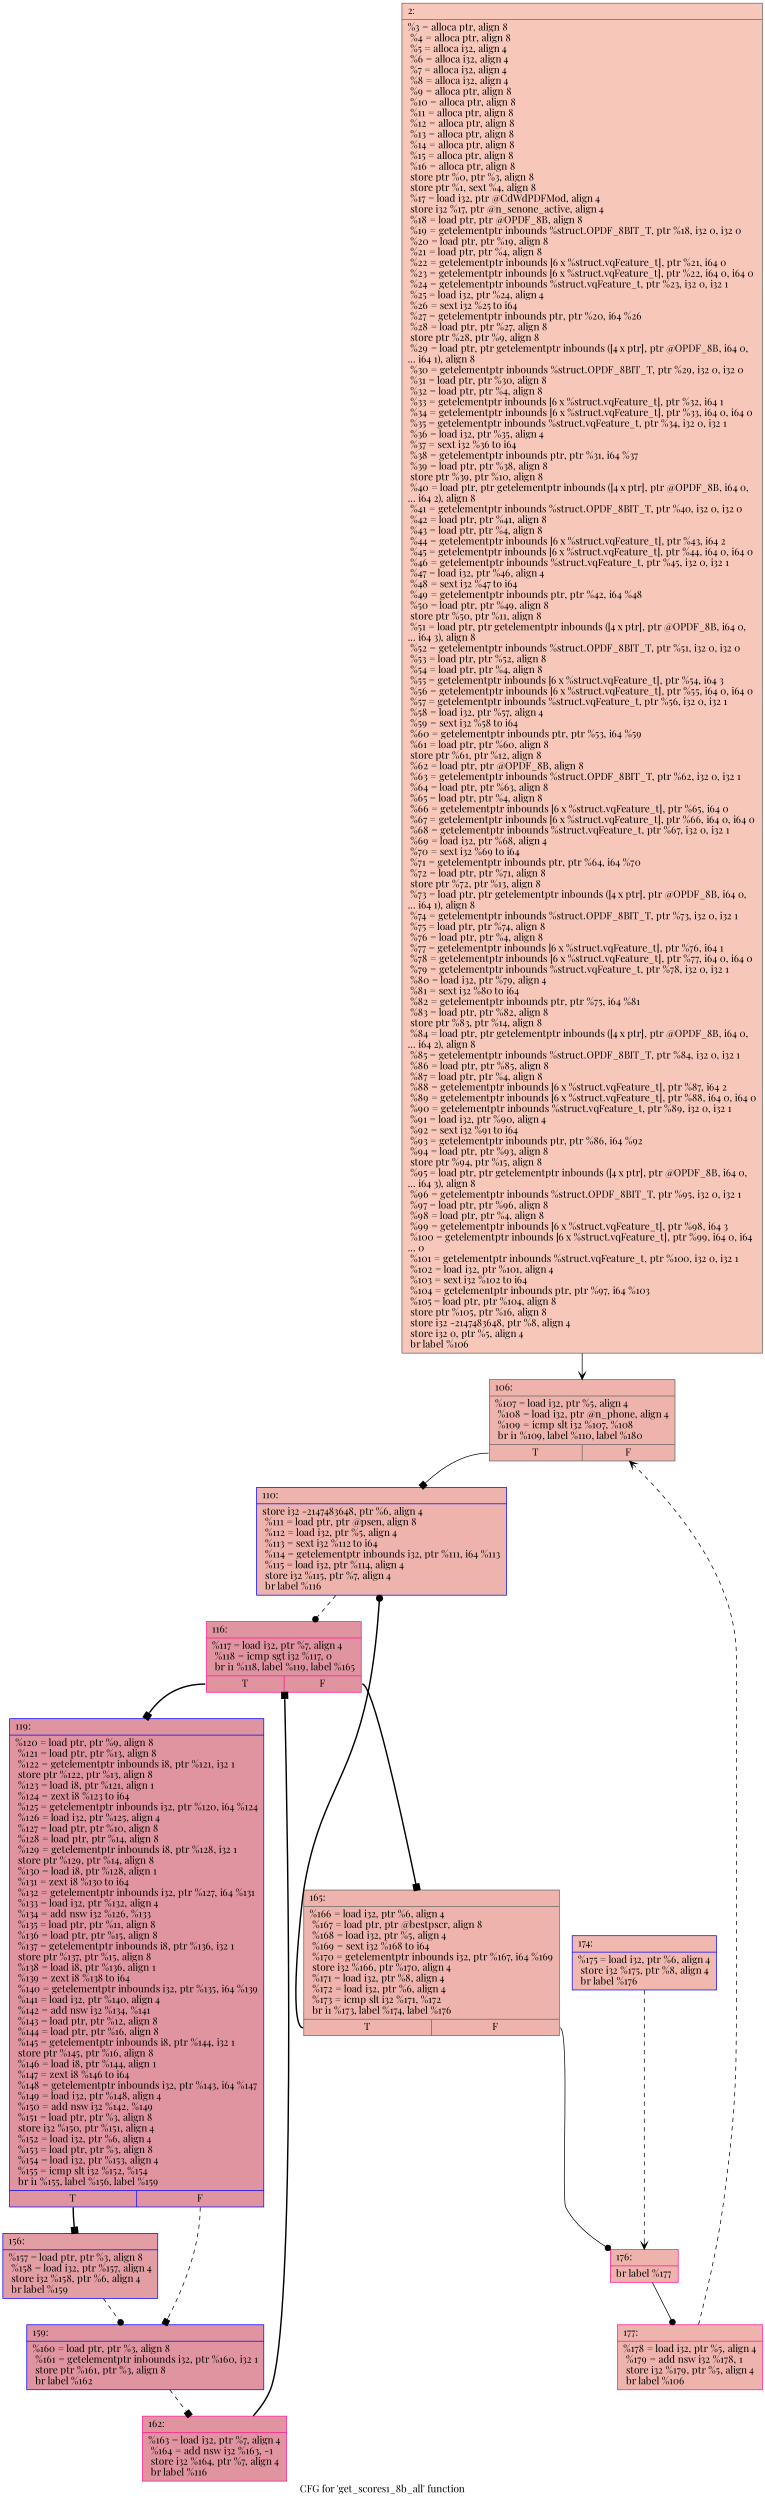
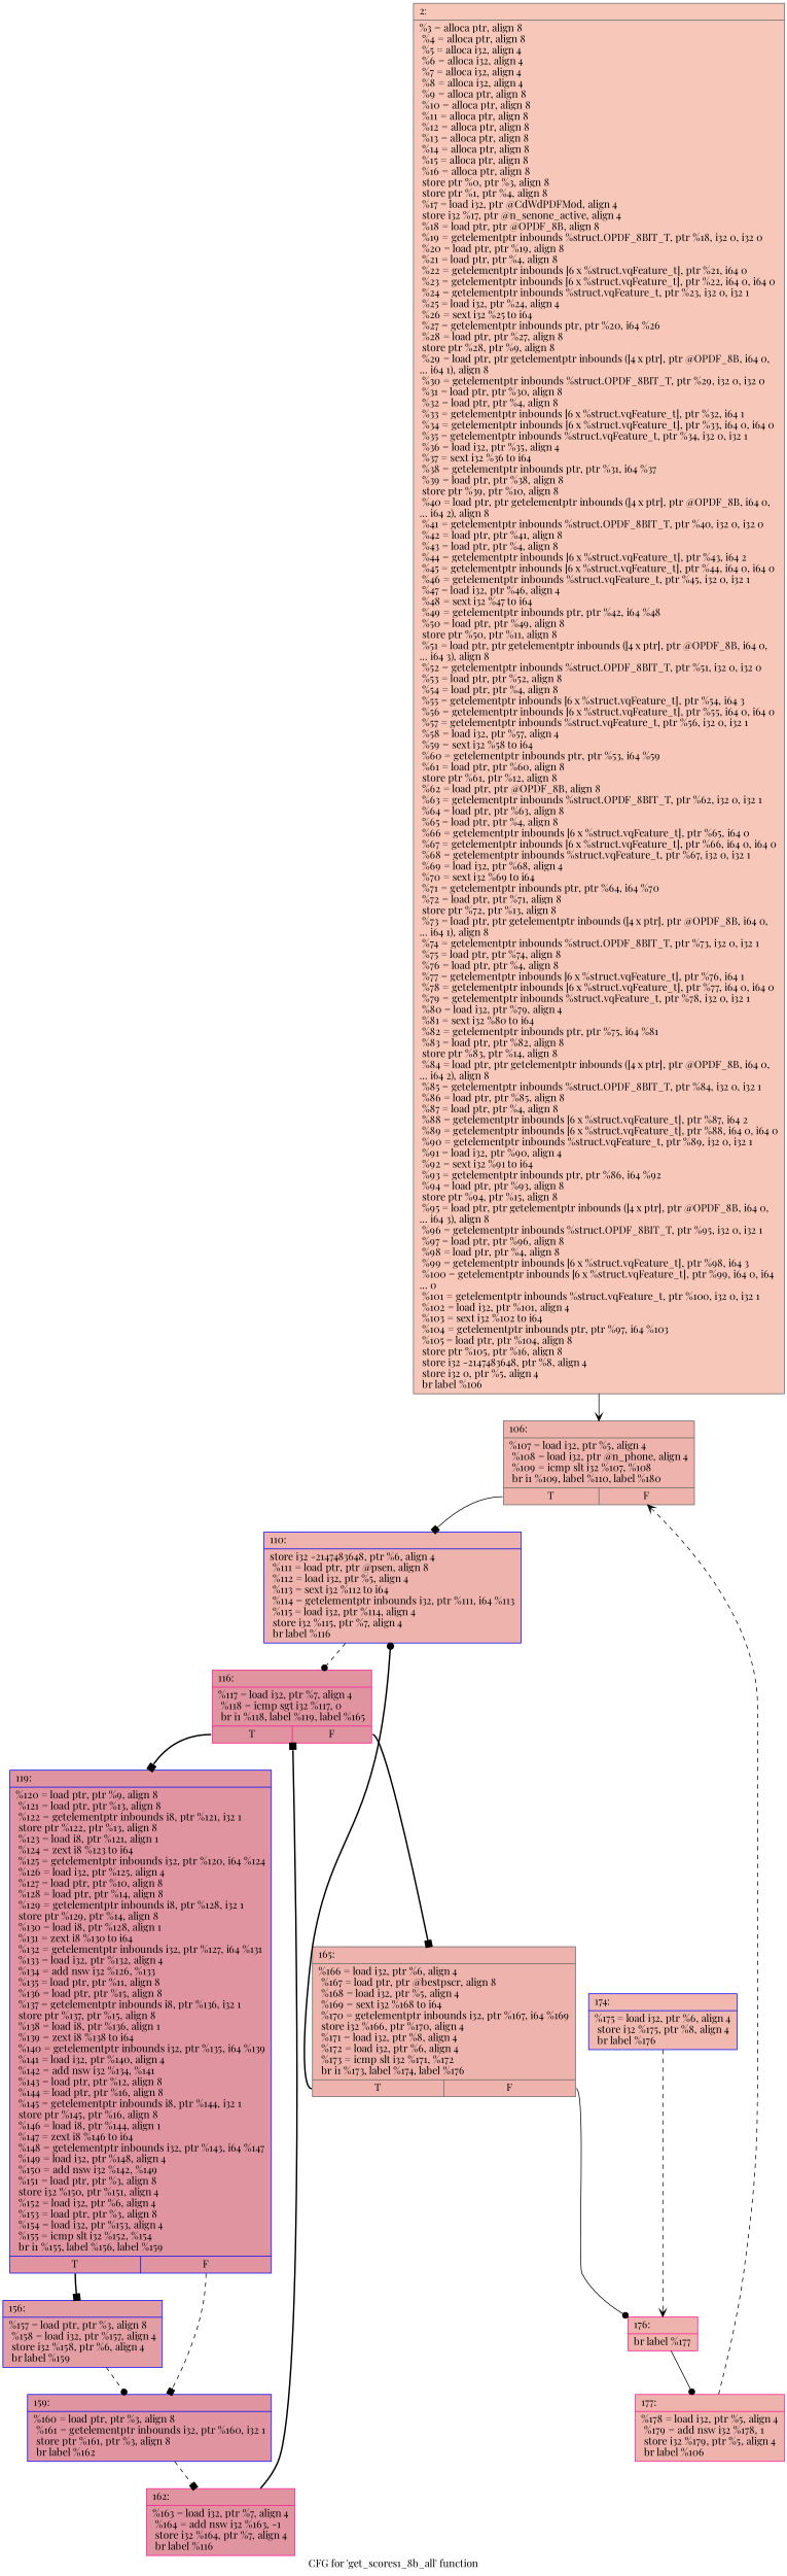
  digraph {
    fontname="Playfair Display"
    label="CFG for 'get_scores1_8b_all' function"
    node [color=blue fillcolor="#d6524470" fontname="Playfair Display" shape=record style=filled]
    edge [arrowhead=box fontname="Playfair Display" style=dashed]
-   n1 [color=gray40 fillcolor="#ec7f6370" label="{2:\l|  %3 = alloca ptr, align 8\l  %4 = alloca ptr, align 8\l  %5 = alloca i32, align 4\l  %6 = alloca i32, align 4\l  %7 = alloca i32, align 4\l  %8 = alloca i32, align 4\l  %9 = alloca ptr, align 8\l  %10 = alloca ptr, align 8\l  %11 = alloca ptr, align 8\l  %12 = alloca ptr, align 8\l  %13 = alloca ptr, align 8\l  %14 = alloca ptr, align 8\l  %15 = alloca ptr, align 8\l  %16 = alloca ptr, align 8\l  store ptr %0, ptr %3, align 8\l  store ptr %1, sext %4, align 8\l  %17 = load i32, ptr @CdWdPDFMod, align 4\l  store i32 %17, ptr @n_senone_active, align 4\l  %18 = load ptr, ptr @OPDF_8B, align 8\l  %19 = getelementptr inbounds %struct.OPDF_8BIT_T, ptr %18, i32 0, i32 0\l  %20 = load ptr, ptr %19, align 8\l  %21 = load ptr, ptr %4, align 8\l  %22 = getelementptr inbounds [6 x %struct.vqFeature_t], ptr %21, i64 0\l  %23 = getelementptr inbounds [6 x %struct.vqFeature_t], ptr %22, i64 0, i64 0\l  %24 = getelementptr inbounds %struct.vqFeature_t, ptr %23, i32 0, i32 1\l  %25 = load i32, ptr %24, align 4\l  %26 = sext i32 %25 to i64\l  %27 = getelementptr inbounds ptr, ptr %20, i64 %26\l  %28 = load ptr, ptr %27, align 8\l  store ptr %28, ptr %9, align 8\l  %29 = load ptr, ptr getelementptr inbounds ([4 x ptr], ptr @OPDF_8B, i64 0,\l... i64 1), align 8\l  %30 = getelementptr inbounds %struct.OPDF_8BIT_T, ptr %29, i32 0, i32 0\l  %31 = load ptr, ptr %30, align 8\l  %32 = load ptr, ptr %4, align 8\l  %33 = getelementptr inbounds [6 x %struct.vqFeature_t], ptr %32, i64 1\l  %34 = getelementptr inbounds [6 x %struct.vqFeature_t], ptr %33, i64 0, i64 0\l  %35 = getelementptr inbounds %struct.vqFeature_t, ptr %34, i32 0, i32 1\l  %36 = load i32, ptr %35, align 4\l  %37 = sext i32 %36 to i64\l  %38 = getelementptr inbounds ptr, ptr %31, i64 %37\l  %39 = load ptr, ptr %38, align 8\l  store ptr %39, ptr %10, align 8\l  %40 = load ptr, ptr getelementptr inbounds ([4 x ptr], ptr @OPDF_8B, i64 0,\l... i64 2), align 8\l  %41 = getelementptr inbounds %struct.OPDF_8BIT_T, ptr %40, i32 0, i32 0\l  %42 = load ptr, ptr %41, align 8\l  %43 = load ptr, ptr %4, align 8\l  %44 = getelementptr inbounds [6 x %struct.vqFeature_t], ptr %43, i64 2\l  %45 = getelementptr inbounds [6 x %struct.vqFeature_t], ptr %44, i64 0, i64 0\l  %46 = getelementptr inbounds %struct.vqFeature_t, ptr %45, i32 0, i32 1\l  %47 = load i32, ptr %46, align 4\l  %48 = sext i32 %47 to i64\l  %49 = getelementptr inbounds ptr, ptr %42, i64 %48\l  %50 = load ptr, ptr %49, align 8\l  store ptr %50, ptr %11, align 8\l  %51 = load ptr, ptr getelementptr inbounds ([4 x ptr], ptr @OPDF_8B, i64 0,\l... i64 3), align 8\l  %52 = getelementptr inbounds %struct.OPDF_8BIT_T, ptr %51, i32 0, i32 0\l  %53 = load ptr, ptr %52, align 8\l  %54 = load ptr, ptr %4, align 8\l  %55 = getelementptr inbounds [6 x %struct.vqFeature_t], ptr %54, i64 3\l  %56 = getelementptr inbounds [6 x %struct.vqFeature_t], ptr %55, i64 0, i64 0\l  %57 = getelementptr inbounds %struct.vqFeature_t, ptr %56, i32 0, i32 1\l  %58 = load i32, ptr %57, align 4\l  %59 = sext i32 %58 to i64\l  %60 = getelementptr inbounds ptr, ptr %53, i64 %59\l  %61 = load ptr, ptr %60, align 8\l  store ptr %61, ptr %12, align 8\l  %62 = load ptr, ptr @OPDF_8B, align 8\l  %63 = getelementptr inbounds %struct.OPDF_8BIT_T, ptr %62, i32 0, i32 1\l  %64 = load ptr, ptr %63, align 8\l  %65 = load ptr, ptr %4, align 8\l  %66 = getelementptr inbounds [6 x %struct.vqFeature_t], ptr %65, i64 0\l  %67 = getelementptr inbounds [6 x %struct.vqFeature_t], ptr %66, i64 0, i64 0\l  %68 = getelementptr inbounds %struct.vqFeature_t, ptr %67, i32 0, i32 1\l  %69 = load i32, ptr %68, align 4\l  %70 = sext i32 %69 to i64\l  %71 = getelementptr inbounds ptr, ptr %64, i64 %70\l  %72 = load ptr, ptr %71, align 8\l  store ptr %72, ptr %13, align 8\l  %73 = load ptr, ptr getelementptr inbounds ([4 x ptr], ptr @OPDF_8B, i64 0,\l... i64 1), align 8\l  %74 = getelementptr inbounds %struct.OPDF_8BIT_T, ptr %73, i32 0, i32 1\l  %75 = load ptr, ptr %74, align 8\l  %76 = load ptr, ptr %4, align 8\l  %77 = getelementptr inbounds [6 x %struct.vqFeature_t], ptr %76, i64 1\l  %78 = getelementptr inbounds [6 x %struct.vqFeature_t], ptr %77, i64 0, i64 0\l  %79 = getelementptr inbounds %struct.vqFeature_t, ptr %78, i32 0, i32 1\l  %80 = load i32, ptr %79, align 4\l  %81 = sext i32 %80 to i64\l  %82 = getelementptr inbounds ptr, ptr %75, i64 %81\l  %83 = load ptr, ptr %82, align 8\l  store ptr %83, ptr %14, align 8\l  %84 = load ptr, ptr getelementptr inbounds ([4 x ptr], ptr @OPDF_8B, i64 0,\l... i64 2), align 8\l  %85 = getelementptr inbounds %struct.OPDF_8BIT_T, ptr %84, i32 0, i32 1\l  %86 = load ptr, ptr %85, align 8\l  %87 = load ptr, ptr %4, align 8\l  %88 = getelementptr inbounds [6 x %struct.vqFeature_t], ptr %87, i64 2\l  %89 = getelementptr inbounds [6 x %struct.vqFeature_t], ptr %88, i64 0, i64 0\l  %90 = getelementptr inbounds %struct.vqFeature_t, ptr %89, i32 0, i32 1\l  %91 = load i32, ptr %90, align 4\l  %92 = sext i32 %91 to i64\l  %93 = getelementptr inbounds ptr, ptr %86, i64 %92\l  %94 = load ptr, ptr %93, align 8\l  store ptr %94, ptr %15, align 8\l  %95 = load ptr, ptr getelementptr inbounds ([4 x ptr], ptr @OPDF_8B, i64 0,\l... i64 3), align 8\l  %96 = getelementptr inbounds %struct.OPDF_8BIT_T, ptr %95, i32 0, i32 1\l  %97 = load ptr, ptr %96, align 8\l  %98 = load ptr, ptr %4, align 8\l  %99 = getelementptr inbounds [6 x %struct.vqFeature_t], ptr %98, i64 3\l  %100 = getelementptr inbounds [6 x %struct.vqFeature_t], ptr %99, i64 0, i64\l... 0\l  %101 = getelementptr inbounds %struct.vqFeature_t, ptr %100, i32 0, i32 1\l  %102 = load i32, ptr %101, align 4\l  %103 = sext i32 %102 to i64\l  %104 = getelementptr inbounds ptr, ptr %97, i64 %103\l  %105 = load ptr, ptr %104, align 8\l  store ptr %105, ptr %16, align 8\l  store i32 -2147483648, ptr %8, align 4\l  store i32 0, ptr %5, align 4\l  br label %106\l}"]
+   n1 [color=gray40 fillcolor="#ec7f6370" label="{2:\l|  %3 = alloca ptr, align 8\l  %4 = alloca ptr, align 8\l  %5 = alloca i32, align 4\l  %6 = alloca i32, align 4\l  %7 = alloca i32, align 4\l  %8 = alloca i32, align 4\l  %9 = alloca ptr, align 8\l  %10 = alloca ptr, align 8\l  %11 = alloca ptr, align 8\l  %12 = alloca ptr, align 8\l  %13 = alloca ptr, align 8\l  %14 = alloca ptr, align 8\l  %15 = alloca ptr, align 8\l  %16 = alloca ptr, align 8\l  store ptr %0, ptr %3, align 8\l  store ptr %1, ptr %4, align 8\l  %17 = load i32, ptr @CdWdPDFMod, align 4\l  store i32 %17, ptr @n_senone_active, align 4\l  %18 = load ptr, ptr @OPDF_8B, align 8\l  %19 = getelementptr inbounds %struct.OPDF_8BIT_T, ptr %18, i32 0, i32 0\l  %20 = load ptr, ptr %19, align 8\l  %21 = load ptr, ptr %4, align 8\l  %22 = getelementptr inbounds [6 x %struct.vqFeature_t], ptr %21, i64 0\l  %23 = getelementptr inbounds [6 x %struct.vqFeature_t], ptr %22, i64 0, i64 0\l  %24 = getelementptr inbounds %struct.vqFeature_t, ptr %23, i32 0, i32 1\l  %25 = load i32, ptr %24, align 4\l  %26 = sext i32 %25 to i64\l  %27 = getelementptr inbounds ptr, ptr %20, i64 %26\l  %28 = load ptr, ptr %27, align 8\l  store ptr %28, ptr %9, align 8\l  %29 = load ptr, ptr getelementptr inbounds ([4 x ptr], ptr @OPDF_8B, i64 0,\l... i64 1), align 8\l  %30 = getelementptr inbounds %struct.OPDF_8BIT_T, ptr %29, i32 0, i32 0\l  %31 = load ptr, ptr %30, align 8\l  %32 = load ptr, ptr %4, align 8\l  %33 = getelementptr inbounds [6 x %struct.vqFeature_t], ptr %32, i64 1\l  %34 = getelementptr inbounds [6 x %struct.vqFeature_t], ptr %33, i64 0, i64 0\l  %35 = getelementptr inbounds %struct.vqFeature_t, ptr %34, i32 0, i32 1\l  %36 = load i32, ptr %35, align 4\l  %37 = sext i32 %36 to i64\l  %38 = getelementptr inbounds ptr, ptr %31, i64 %37\l  %39 = load ptr, ptr %38, align 8\l  store ptr %39, ptr %10, align 8\l  %40 = load ptr, ptr getelementptr inbounds ([4 x ptr], ptr @OPDF_8B, i64 0,\l... i64 2), align 8\l  %41 = getelementptr inbounds %struct.OPDF_8BIT_T, ptr %40, i32 0, i32 0\l  %42 = load ptr, ptr %41, align 8\l  %43 = load ptr, ptr %4, align 8\l  %44 = getelementptr inbounds [6 x %struct.vqFeature_t], ptr %43, i64 2\l  %45 = getelementptr inbounds [6 x %struct.vqFeature_t], ptr %44, i64 0, i64 0\l  %46 = getelementptr inbounds %struct.vqFeature_t, ptr %45, i32 0, i32 1\l  %47 = load i32, ptr %46, align 4\l  %48 = sext i32 %47 to i64\l  %49 = getelementptr inbounds ptr, ptr %42, i64 %48\l  %50 = load ptr, ptr %49, align 8\l  store ptr %50, ptr %11, align 8\l  %51 = load ptr, ptr getelementptr inbounds ([4 x ptr], ptr @OPDF_8B, i64 0,\l... i64 3), align 8\l  %52 = getelementptr inbounds %struct.OPDF_8BIT_T, ptr %51, i32 0, i32 0\l  %53 = load ptr, ptr %52, align 8\l  %54 = load ptr, ptr %4, align 8\l  %55 = getelementptr inbounds [6 x %struct.vqFeature_t], ptr %54, i64 3\l  %56 = getelementptr inbounds [6 x %struct.vqFeature_t], ptr %55, i64 0, i64 0\l  %57 = getelementptr inbounds %struct.vqFeature_t, ptr %56, i32 0, i32 1\l  %58 = load i32, ptr %57, align 4\l  %59 = sext i32 %58 to i64\l  %60 = getelementptr inbounds ptr, ptr %53, i64 %59\l  %61 = load ptr, ptr %60, align 8\l  store ptr %61, ptr %12, align 8\l  %62 = load ptr, ptr @OPDF_8B, align 8\l  %63 = getelementptr inbounds %struct.OPDF_8BIT_T, ptr %62, i32 0, i32 1\l  %64 = load ptr, ptr %63, align 8\l  %65 = load ptr, ptr %4, align 8\l  %66 = getelementptr inbounds [6 x %struct.vqFeature_t], ptr %65, i64 0\l  %67 = getelementptr inbounds [6 x %struct.vqFeature_t], ptr %66, i64 0, i64 0\l  %68 = getelementptr inbounds %struct.vqFeature_t, ptr %67, i32 0, i32 1\l  %69 = load i32, ptr %68, align 4\l  %70 = sext i32 %69 to i64\l  %71 = getelementptr inbounds ptr, ptr %64, i64 %70\l  %72 = load ptr, ptr %71, align 8\l  store ptr %72, ptr %13, align 8\l  %73 = load ptr, ptr getelementptr inbounds ([4 x ptr], ptr @OPDF_8B, i64 0,\l... i64 1), align 8\l  %74 = getelementptr inbounds %struct.OPDF_8BIT_T, ptr %73, i32 0, i32 1\l  %75 = load ptr, ptr %74, align 8\l  %76 = load ptr, ptr %4, align 8\l  %77 = getelementptr inbounds [6 x %struct.vqFeature_t], ptr %76, i64 1\l  %78 = getelementptr inbounds [6 x %struct.vqFeature_t], ptr %77, i64 0, i64 0\l  %79 = getelementptr inbounds %struct.vqFeature_t, ptr %78, i32 0, i32 1\l  %80 = load i32, ptr %79, align 4\l  %81 = sext i32 %80 to i64\l  %82 = getelementptr inbounds ptr, ptr %75, i64 %81\l  %83 = load ptr, ptr %82, align 8\l  store ptr %83, ptr %14, align 8\l  %84 = load ptr, ptr getelementptr inbounds ([4 x ptr], ptr @OPDF_8B, i64 0,\l... i64 2), align 8\l  %85 = getelementptr inbounds %struct.OPDF_8BIT_T, ptr %84, i32 0, i32 1\l  %86 = load ptr, ptr %85, align 8\l  %87 = load ptr, ptr %4, align 8\l  %88 = getelementptr inbounds [6 x %struct.vqFeature_t], ptr %87, i64 2\l  %89 = getelementptr inbounds [6 x %struct.vqFeature_t], ptr %88, i64 0, i64 0\l  %90 = getelementptr inbounds %struct.vqFeature_t, ptr %89, i32 0, i32 1\l  %91 = load i32, ptr %90, align 4\l  %92 = sext i32 %91 to i64\l  %93 = getelementptr inbounds ptr, ptr %86, i64 %92\l  %94 = load ptr, ptr %93, align 8\l  store ptr %94, ptr %15, align 8\l  %95 = load ptr, ptr getelementptr inbounds ([4 x ptr], ptr @OPDF_8B, i64 0,\l... i64 3), align 8\l  %96 = getelementptr inbounds %struct.OPDF_8BIT_T, ptr %95, i32 0, i32 1\l  %97 = load ptr, ptr %96, align 8\l  %98 = load ptr, ptr %4, align 8\l  %99 = getelementptr inbounds [6 x %struct.vqFeature_t], ptr %98, i64 3\l  %100 = getelementptr inbounds [6 x %struct.vqFeature_t], ptr %99, i64 0, i64\l... 0\l  %101 = getelementptr inbounds %struct.vqFeature_t, ptr %100, i32 0, i32 1\l  %102 = load i32, ptr %101, align 4\l  %103 = sext i32 %102 to i64\l  %104 = getelementptr inbounds ptr, ptr %97, i64 %103\l  %105 = load ptr, ptr %104, align 8\l  store ptr %105, ptr %16, align 8\l  store i32 -2147483648, ptr %8, align 4\l  store i32 0, ptr %5, align 4\l  br label %106\l}"]
    n2 [color=gray40 label="{106:\l|  %107 = load i32, ptr %5, align 4\l  %108 = load i32, ptr @n_phone, align 4\l  %109 = icmp slt i32 %107, %108\l  br i1 %109, label %110, label %180\l|{<s0>T|<s1>F}}"]
    n3 [label="{110:\l|  store i32 -2147483648, ptr %6, align 4\l  %111 = load ptr, ptr @psen, align 8\l  %112 = load i32, ptr %5, align 4\l  %113 = sext i32 %112 to i64\l  %114 = getelementptr inbounds i32, ptr %111, i64 %113\l  %115 = load i32, ptr %114, align 4\l  store i32 %115, ptr %7, align 4\l  br label %116\l}"]
    n4 [color=deeppink fillcolor="#b70d2870" label="{116:\l|  %117 = load i32, ptr %7, align 4\l  %118 = icmp sgt i32 %117, 0\l  br i1 %118, label %119, label %165\l|{<s0>T|<s1>F}}"]
    n5 [fillcolor="#b70d2870" label="{119:\l|  %120 = load ptr, ptr %9, align 8\l  %121 = load ptr, ptr %13, align 8\l  %122 = getelementptr inbounds i8, ptr %121, i32 1\l  store ptr %122, ptr %13, align 8\l  %123 = load i8, ptr %121, align 1\l  %124 = zext i8 %123 to i64\l  %125 = getelementptr inbounds i32, ptr %120, i64 %124\l  %126 = load i32, ptr %125, align 4\l  %127 = load ptr, ptr %10, align 8\l  %128 = load ptr, ptr %14, align 8\l  %129 = getelementptr inbounds i8, ptr %128, i32 1\l  store ptr %129, ptr %14, align 8\l  %130 = load i8, ptr %128, align 1\l  %131 = zext i8 %130 to i64\l  %132 = getelementptr inbounds i32, ptr %127, i64 %131\l  %133 = load i32, ptr %132, align 4\l  %134 = add nsw i32 %126, %133\l  %135 = load ptr, ptr %11, align 8\l  %136 = load ptr, ptr %15, align 8\l  %137 = getelementptr inbounds i8, ptr %136, i32 1\l  store ptr %137, ptr %15, align 8\l  %138 = load i8, ptr %136, align 1\l  %139 = zext i8 %138 to i64\l  %140 = getelementptr inbounds i32, ptr %135, i64 %139\l  %141 = load i32, ptr %140, align 4\l  %142 = add nsw i32 %134, %141\l  %143 = load ptr, ptr %12, align 8\l  %144 = load ptr, ptr %16, align 8\l  %145 = getelementptr inbounds i8, ptr %144, i32 1\l  store ptr %145, ptr %16, align 8\l  %146 = load i8, ptr %144, align 1\l  %147 = zext i8 %146 to i64\l  %148 = getelementptr inbounds i32, ptr %143, i64 %147\l  %149 = load i32, ptr %148, align 4\l  %150 = add nsw i32 %142, %149\l  %151 = load ptr, ptr %3, align 8\l  store i32 %150, ptr %151, align 4\l  %152 = load i32, ptr %6, align 4\l  %153 = load ptr, ptr %3, align 8\l  %154 = load i32, ptr %153, align 4\l  %155 = icmp slt i32 %152, %154\l  br i1 %155, label %156, label %159\l|{<s0>T|<s1>F}}"]
    n6 [color=gray40 label="{165:\l|  %166 = load i32, ptr %6, align 4\l  %167 = load ptr, ptr @bestpscr, align 8\l  %168 = load i32, ptr %5, align 4\l  %169 = sext i32 %168 to i64\l  %170 = getelementptr inbounds i32, ptr %167, i64 %169\l  store i32 %166, ptr %170, align 4\l  %171 = load i32, ptr %8, align 4\l  %172 = load i32, ptr %6, align 4\l  %173 = icmp slt i32 %171, %172\l  br i1 %173, label %174, label %176\l|{<s0>T|<s1>F}}"]
    n7 [fillcolor="#be242e70" label="{156:\l|  %157 = load ptr, ptr %3, align 8\l  %158 = load i32, ptr %157, align 4\l  store i32 %158, ptr %6, align 4\l  br label %159\l}"]
    n8 [fillcolor="#b70d2870" label="{159:\l|  %160 = load ptr, ptr %3, align 8\l  %161 = getelementptr inbounds i32, ptr %160, i32 1\l  store ptr %161, ptr %3, align 8\l  br label %162\l}"]
    n9 [color=deeppink label="{176:\l|  br label %177\l}"]
    n10 [color=deeppink fillcolor="#b70d2870" label="{162:\l|  %163 = load i32, ptr %7, align 4\l  %164 = add nsw i32 %163, -1\l  store i32 %164, ptr %7, align 4\l  br label %116\l}"]
    n11 [fillcolor="#dc5d4a70" label="{174:\l|  %175 = load i32, ptr %6, align 4\l  store i32 %175, ptr %8, align 4\l  br label %176\l}"]
    n12 [color=deeppink label="{177:\l|  %178 = load i32, ptr %5, align 4\l  %179 = add nsw i32 %178, 1\l  store i32 %179, ptr %5, align 4\l  br label %106\l}"]
    n1 -> n2 [arrowhead=vee style=solid]
    n2 -> n3 [style=solid tailport=s0]
    n3 -> n4 [arrowhead=dot]
    n4 -> n5 [style=bold tailport=s0]
    n4 -> n6 [style=bold tailport=s1]
    n5 -> n7 [style=bold tailport=s0]
    n5 -> n8 [tailport=s1]
    n6 -> n3 [arrowhead=dot style=bold tailport=s0]
    n6 -> n9 [arrowhead=dot style=solid tailport=s1]
    n7 -> n8 [arrowhead=dot]
    n8 -> n10
    n9 -> n12 [arrowhead=dot style=solid]
    n10 -> n4 [style=bold]
    n11 -> n9 [arrowhead=vee]
    n12 -> n2 [arrowhead=vee]
  }
